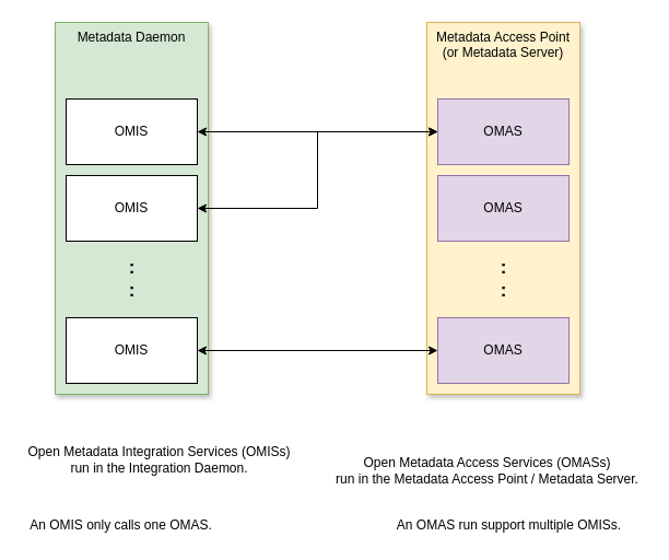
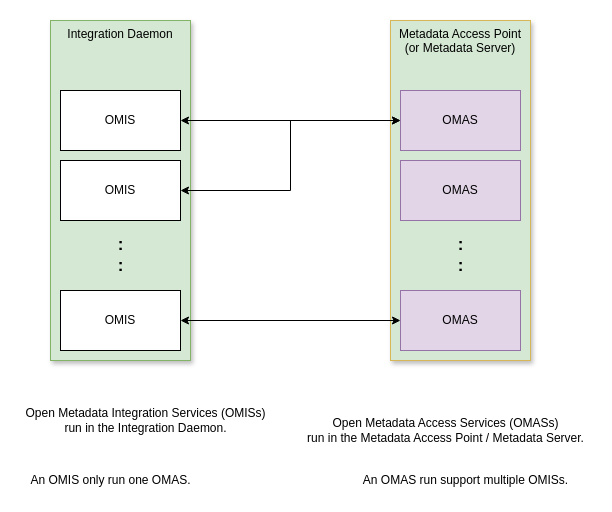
  <mxCell id="0" />
  <mxCell id="1" parent="0" />
- <mxCell id="2" value="Metadata Access Point (or Metadata Server)" style="rounded=0;whiteSpace=wrap;html=1;verticalAlign=top;fillColor=#fff2cc;strokeColor=#d6b656;shadow=1;" parent="1" vertex="1"><mxGeometry x="390" y="20" width="140" height="340" as="geometry" /></mxCell>
+ <mxCell id="2" value="Metadata Access Point (or Metadata Server)" style="rounded=0;whiteSpace=wrap;html=1;verticalAlign=top;fillColor=#d5e8d4;strokeColor=#d6b656;shadow=1;" parent="1" vertex="1"><mxGeometry x="390" y="20" width="140" height="340" as="geometry" /></mxCell>
  <mxCell id="3" value="OMAS" style="rounded=0;whiteSpace=wrap;html=1;fillColor=#e1d5e7;strokeColor=#9673a6;" parent="1" vertex="1"><mxGeometry x="400" y="90" width="120" height="60" as="geometry" /></mxCell>
  <mxCell id="4" value="OMAS" style="rounded=0;whiteSpace=wrap;html=1;fillColor=#e1d5e7;strokeColor=#9673a6;" parent="1" vertex="1"><mxGeometry x="400" y="160" width="120" height="60" as="geometry" /></mxCell>
  <mxCell id="5" value="OMAS" style="rounded=0;whiteSpace=wrap;html=1;fillColor=#e1d5e7;strokeColor=#9673a6;" parent="1" vertex="1"><mxGeometry x="400" y="290" width="120" height="60" as="geometry" /></mxCell>
  <mxCell id="6" value=":&lt;br style=&quot;font-size: 17px;&quot;&gt;:" style="text;html=1;align=center;verticalAlign=middle;resizable=0;points=[];;autosize=1;fontStyle=1;fontSize=17;" parent="1" vertex="1"><mxGeometry x="450" y="230" width="20" height="50" as="geometry" /></mxCell>
- <mxCell id="7" value="Metadata Daemon" style="rounded=0;whiteSpace=wrap;html=1;verticalAlign=top;fillColor=#d5e8d4;strokeColor=#82b366;shadow=1;" parent="1" vertex="1"><mxGeometry x="50" y="20" width="140" height="340" as="geometry" /></mxCell>
+ <mxCell id="7" value="Integration Daemon" style="rounded=0;whiteSpace=wrap;html=1;verticalAlign=top;fillColor=#d5e8d4;strokeColor=#82b366;shadow=1;" parent="1" vertex="1"><mxGeometry x="50" y="20" width="140" height="340" as="geometry" /></mxCell>
  <mxCell id="8" style="edgeStyle=orthogonalEdgeStyle;rounded=0;orthogonalLoop=1;jettySize=auto;html=1;exitX=1;exitY=0.5;exitDx=0;exitDy=0;fontSize=17;startArrow=classic;startFill=1;" parent="1" source="9" target="3" edge="1"><mxGeometry relative="1" as="geometry" /></mxCell>
  <mxCell id="9" value="OMIS" style="rounded=0;whiteSpace=wrap;html=1;" parent="1" vertex="1"><mxGeometry x="60" y="90" width="120" height="60" as="geometry" /></mxCell>
  <mxCell id="10" style="edgeStyle=orthogonalEdgeStyle;rounded=0;orthogonalLoop=1;jettySize=auto;html=1;exitX=1;exitY=0.5;exitDx=0;exitDy=0;entryX=0;entryY=0.5;entryDx=0;entryDy=0;startArrow=classic;startFill=1;fontSize=17;" parent="1" source="11" target="3" edge="1"><mxGeometry relative="1" as="geometry" /></mxCell>
  <mxCell id="11" value="OMIS" style="rounded=0;whiteSpace=wrap;html=1;" parent="1" vertex="1"><mxGeometry x="60" y="160" width="120" height="60" as="geometry" /></mxCell>
  <mxCell id="12" style="edgeStyle=orthogonalEdgeStyle;rounded=0;orthogonalLoop=1;jettySize=auto;html=1;exitX=1;exitY=0.5;exitDx=0;exitDy=0;entryX=0;entryY=0.5;entryDx=0;entryDy=0;startArrow=classic;startFill=1;fontSize=17;" parent="1" source="13" target="5" edge="1"><mxGeometry relative="1" as="geometry" /></mxCell>
  <mxCell id="13" value="OMIS" style="rounded=0;whiteSpace=wrap;html=1;" parent="1" vertex="1"><mxGeometry x="60" y="290" width="120" height="60" as="geometry" /></mxCell>
  <mxCell id="14" value=":&lt;br style=&quot;font-size: 17px;&quot;&gt;:" style="text;html=1;align=center;verticalAlign=middle;resizable=0;points=[];;autosize=1;fontStyle=1;fontSize=17;" parent="1" vertex="1"><mxGeometry x="110" y="230" width="20" height="50" as="geometry" /></mxCell>
  <mxCell id="15" value="Open Metadata Integration Services (OMISs)&lt;br&gt;run in the Integration Daemon." style="text;html=1;align=center;verticalAlign=middle;resizable=1;points=[];autosize=1;" parent="1" vertex="1"><mxGeometry x="25" y="405" width="240" height="30" as="geometry" /></mxCell>
  <mxCell id="16" value="Open Metadata Access Services (OMASs)&lt;br&gt;run in the Metadata Access Point / Metadata Server." style="text;html=1;align=center;verticalAlign=middle;resizable=1;points=[];autosize=1;" parent="1" vertex="1"><mxGeometry x="300" y="415" width="290" height="30" as="geometry" /></mxCell>
- <mxCell id="17" value="An OMIS only calls one OMAS." style="text;html=1;align=center;verticalAlign=middle;resizable=0;points=[];autosize=1;" parent="1" vertex="1"><mxGeometry x="20" y="470" width="180" height="20" as="geometry" /></mxCell>
+ <mxCell id="17" value="An OMIS only run one OMAS." style="text;html=1;align=center;verticalAlign=middle;resizable=0;points=[];autosize=1;" parent="1" vertex="1"><mxGeometry x="20" y="470" width="180" height="20" as="geometry" /></mxCell>
  <mxCell id="18" value="An OMAS run support multiple OMISs." style="text;html=1;align=center;verticalAlign=middle;resizable=0;points=[];autosize=1;" parent="1" vertex="1"><mxGeometry x="350" y="470" width="230" height="20" as="geometry" /></mxCell>
